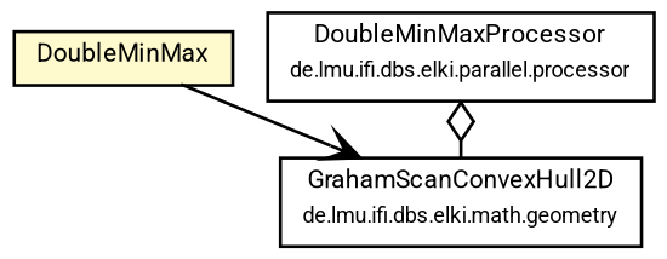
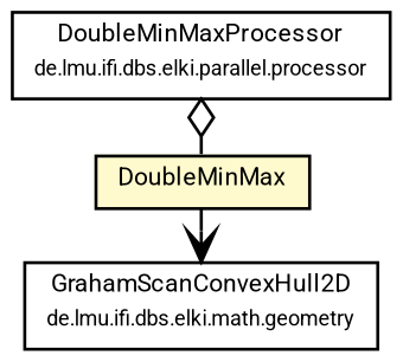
  digraph {
    nodesep=0.15
    rankdir=TB
    ranksep=0.25
    node [fontcolor=black fontname=Roboto fontsize=8 margin=0 shape=plaintext]
    edge [color=black fontname=Roboto fontsize=7 labelfontname=Roboto labelfontsize=7]
    n1 [height=0 label=<<table title="de.lmu.ifi.dbs.elki.math.DoubleMinMax" border="0" cellborder="1" cellspacing="0" cellpadding="2" bgcolor="lemonChiffon" href="DoubleMinMax.html" target="_parent"> 		<tr><td><table border="0" cellspacing="0" cellpadding="1"> 		<tr><td align="center" balign="center"> <font face="Roboto">DoubleMinMax</font> </td></tr> 		</table></td></tr> 		</table>> width=0]
    n2 [height=0 label=<<table title="de.lmu.ifi.dbs.elki.math.geometry.GrahamScanConvexHull2D" border="0" cellborder="1" cellspacing="0" cellpadding="2" href="geometry/GrahamScanConvexHull2D.html" target="_parent"> 		<tr><td><table border="0" cellspacing="0" cellpadding="1"> 		<tr><td align="center" balign="center"> <font face="Roboto">GrahamScanConvexHull2D</font> </td></tr> 		<tr><td align="center" balign="center"> <font face="Roboto" point-size="7.0">de.lmu.ifi.dbs.elki.math.geometry</font> </td></tr> 		</table></td></tr> 		</table>> width=0]
    n3 [height=0 label=<<table title="de.lmu.ifi.dbs.elki.parallel.processor.DoubleMinMaxProcessor" border="0" cellborder="1" cellspacing="0" cellpadding="2" href="../parallel/processor/DoubleMinMaxProcessor.html" target="_parent"> 		<tr><td><table border="0" cellspacing="0" cellpadding="1"> 		<tr><td align="center" balign="center"> <font face="Roboto">DoubleMinMaxProcessor</font> </td></tr> 		<tr><td align="center" balign="center"> <font face="Roboto" point-size="7.0">de.lmu.ifi.dbs.elki.parallel.processor</font> </td></tr> 		</table></td></tr> 		</table>> width=0]
    n1 -> n2 [arrowhead=open weight=1]
-   n3 -> n2 [arrowhead=none arrowtail=ediamond dir=back weight=4]
+   n3 -> n1 [arrowhead=none arrowtail=ediamond dir=back weight=4]
  }
